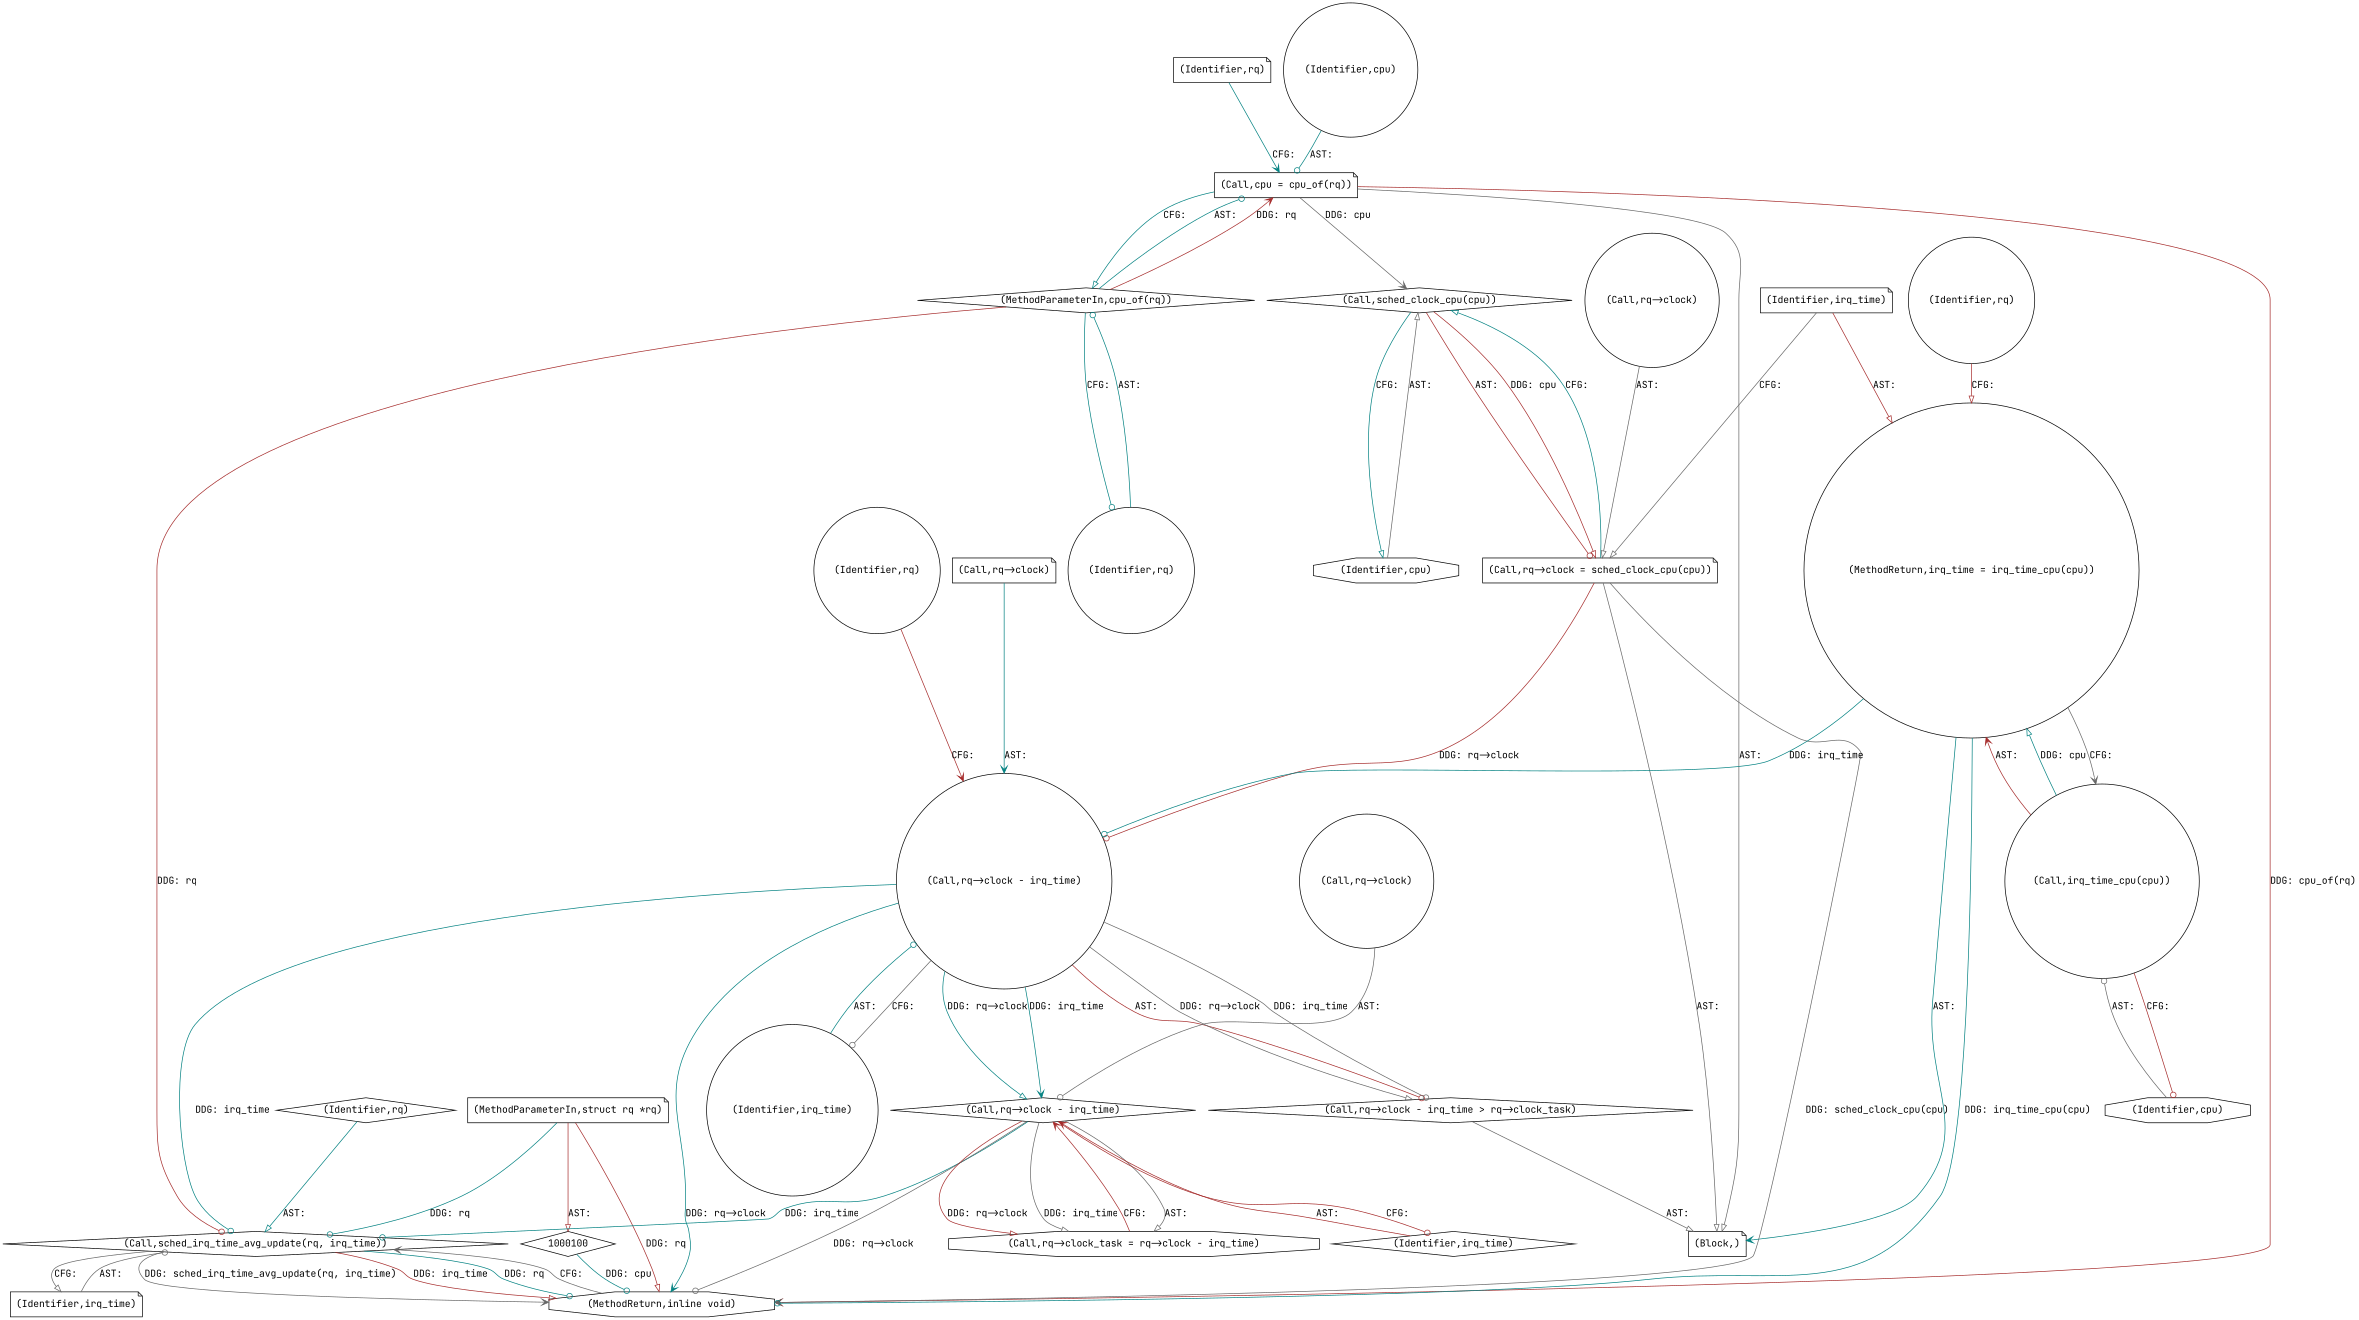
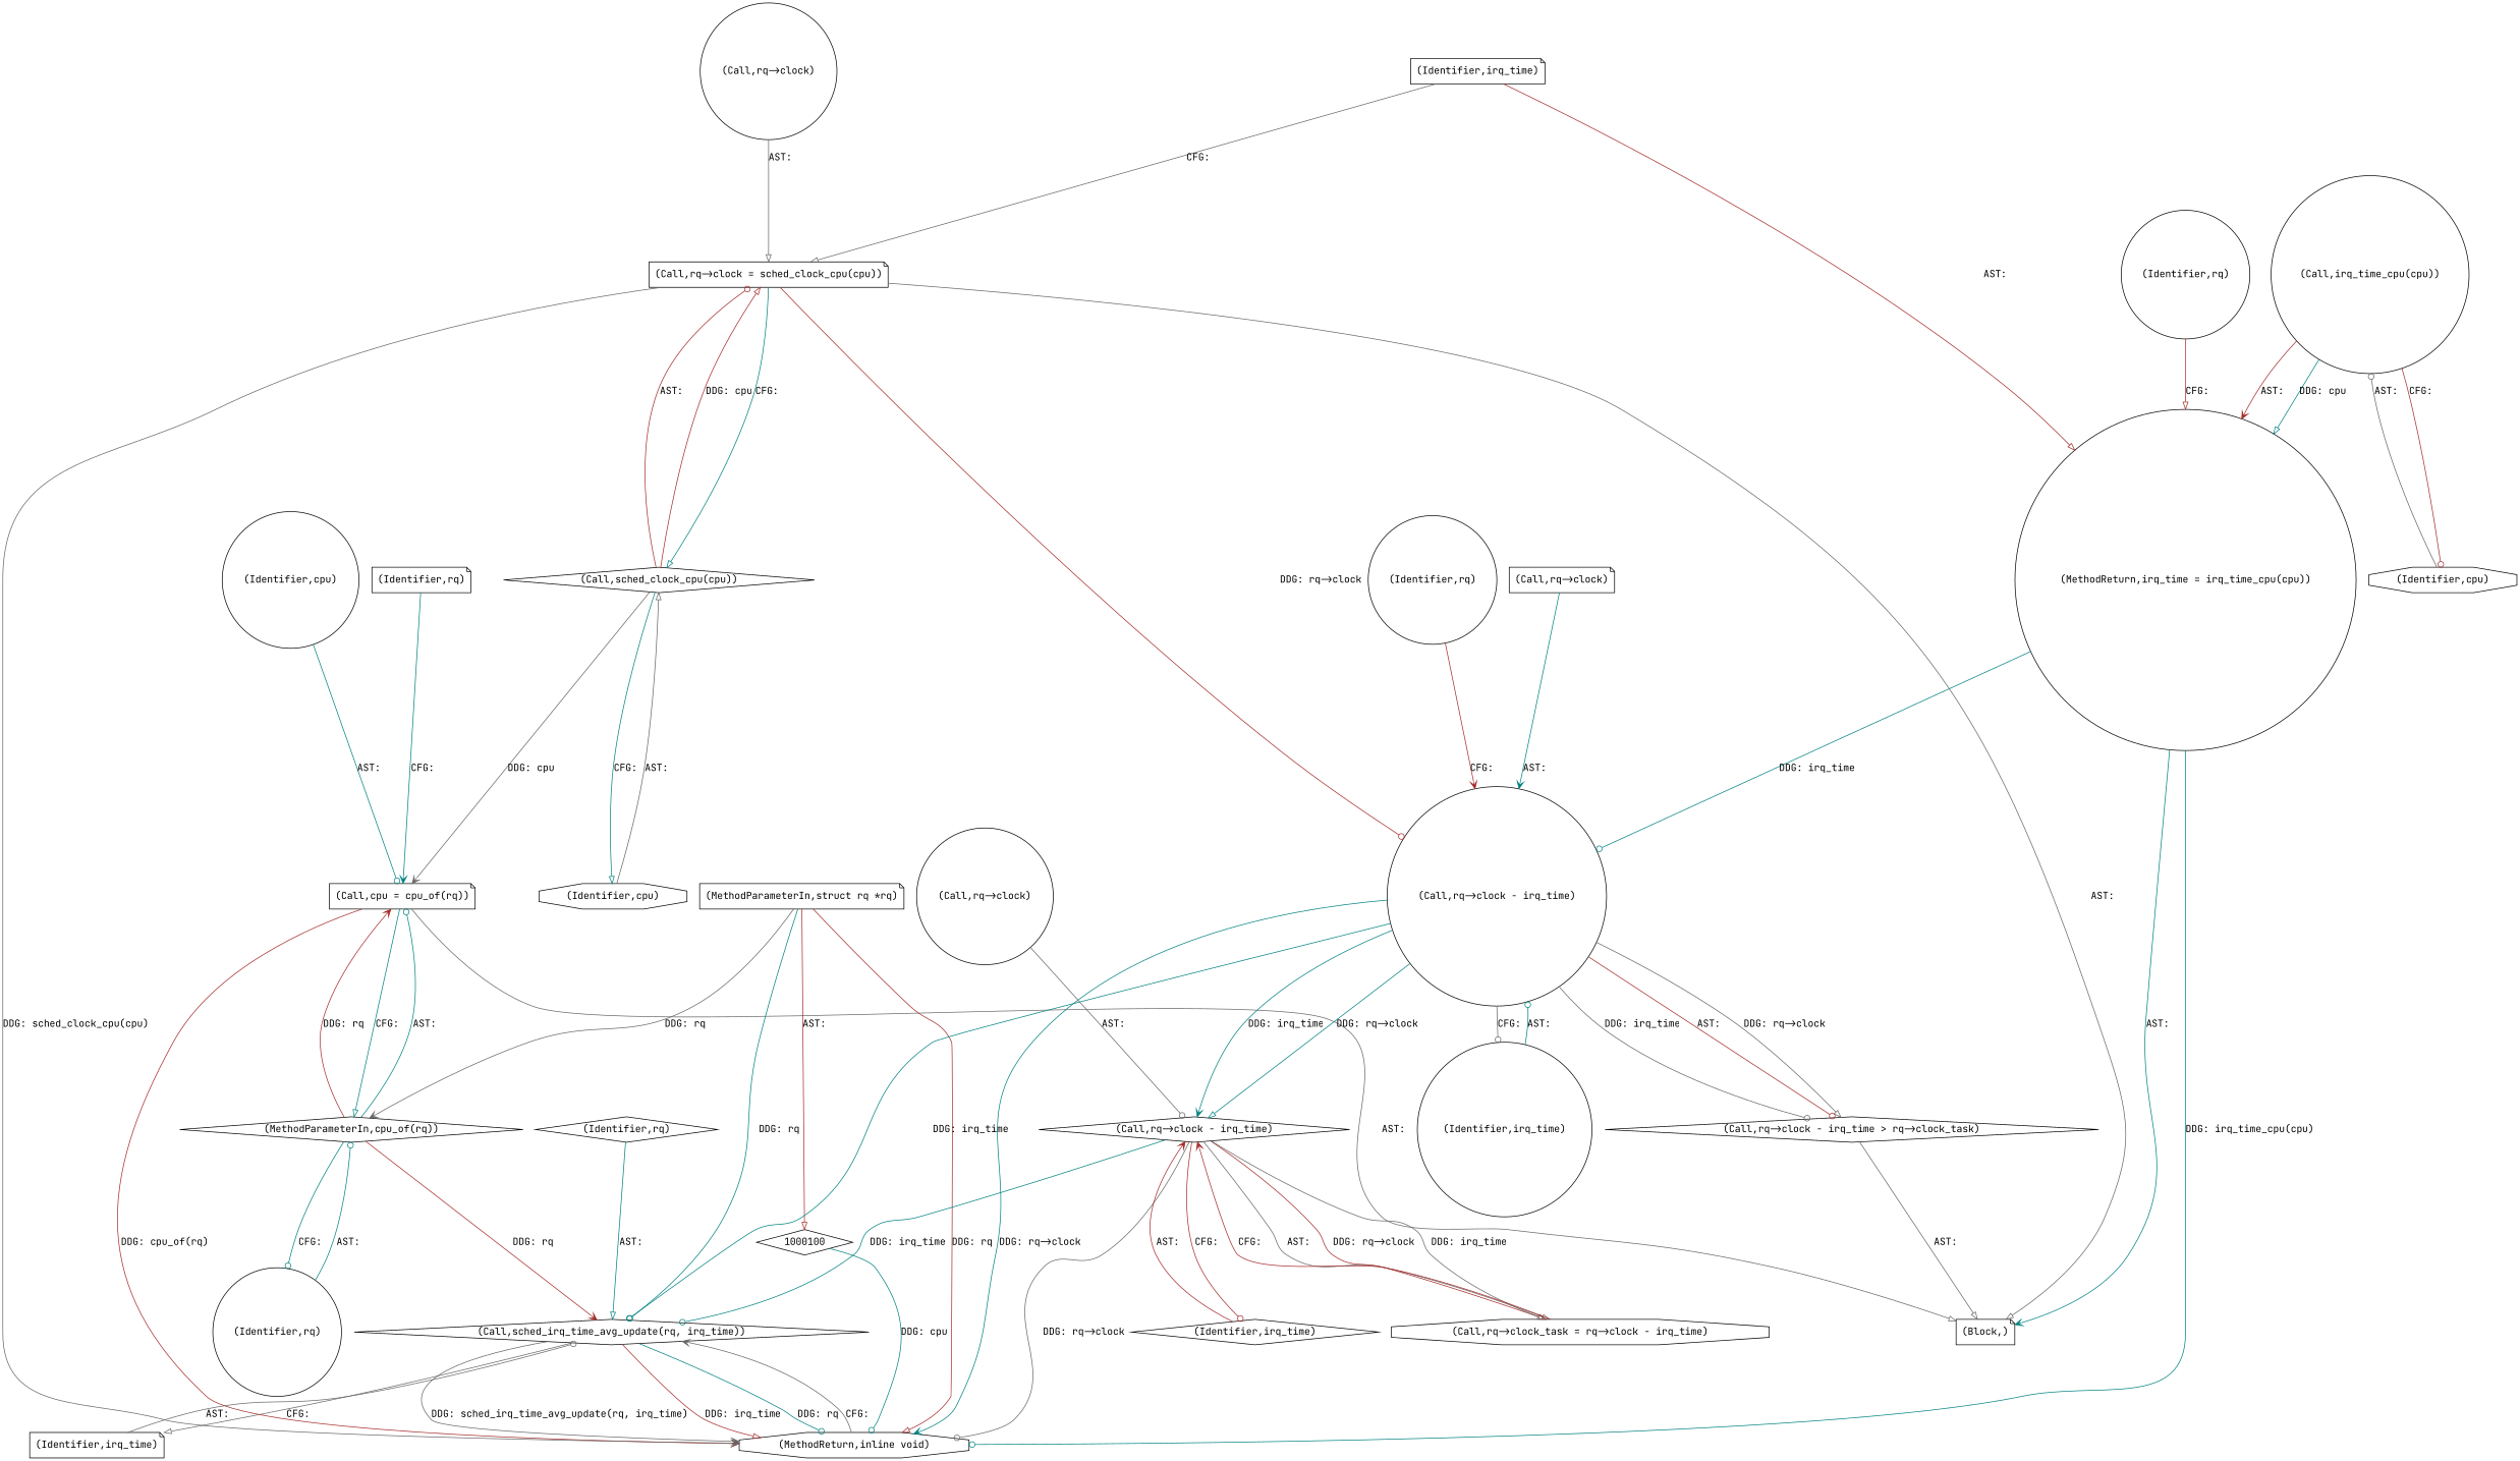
  digraph {
    fontname="JetBrains Mono"
    node [fontname="JetBrains Mono" shape=circle]
    edge [arrowhead=odot color=teal fontname="JetBrains Mono"]
    n1 [label="(Call,sched_irq_time_avg_update(rq, irq_time))" shape=diamond]
    n2 [label="(MethodReturn,inline void)" shape=octagon]
    n3 [label="(Identifier,irq_time)" shape=note]
    n4 [label="(Block,)" shape=note]
    n5 [label="(MethodParameterIn,cpu_of(rq))" shape=diamond]
    n6 [label="(Call,cpu = cpu_of(rq))" shape=note]
    n7 [label="(Identifier,rq)"]
    n8 [label="(Call,sched_clock_cpu(cpu))" shape=diamond]
    n9 [label="(MethodParameterIn,struct rq *rq)" shape=note]
    1000100 [shape=diamond]
    n11 [label="(Call,rq->clock - irq_time)" shape=diamond]
    n12 [label="(Call,rq->clock_task = rq->clock - irq_time)" shape=octagon]
    n13 [label="(Identifier,irq_time)" shape=diamond]
    n14 [label="(Call,rq->clock - irq_time)"]
    n15 [label="(Call,rq->clock - irq_time > rq->clock_task)" shape=diamond]
    n16 [label="(Identifier,irq_time)"]
    n17 [label="(Call,rq->clock = sched_clock_cpu(cpu))" shape=note]
    n18 [label="(Identifier,cpu)" shape=octagon]
    n19 [label="(Call,irq_time_cpu(cpu))"]
    n20 [label="(MethodReturn,irq_time = irq_time_cpu(cpu))"]
    n21 [label="(Identifier,cpu)" shape=octagon]
    n22 [label="(Identifier,rq)" shape=diamond]
    n23 [label="(Identifier,rq)" shape=note]
    n24 [label="(Identifier,rq)"]
    n25 [label="(Identifier,irq_time)" shape=note]
    n26 [label="(Identifier,cpu)"]
    n27 [label="(Call,rq->clock)"]
    n28 [label="(Identifier,rq)"]
    n29 [label="(Call,rq->clock)"]
    n30 [label="(Call,rq->clock)" shape=note]
    n1 -> n2 [arrowhead=vee color=gray40 label="DDG: sched_irq_time_avg_update(rq, irq_time)"]
    n1 -> n2 [arrowhead=onormal color=brown label="DDG: irq_time"]
    n1 -> n2 [label="DDG: rq"]
    n1 -> n3 [arrowhead=onormal color=gray40 label="CFG: "]
    n2 -> n1 [arrowhead=vee color=gray40 label="CFG: "]
    n3 -> n1 [color=gray40 label="AST: "]
-   n5 -> n1 [color=brown label="DDG: rq"]
+   n5 -> n1 [arrowhead=vee color=brown label="DDG: rq"]
    n5 -> n6 [label="AST: "]
    n5 -> n6 [arrowhead=vee color=brown label="DDG: rq"]
    n5 -> n7 [label="CFG: "]
    n6 -> n2 [arrowhead=vee color=brown label="DDG: cpu_of(rq)"]
    n6 -> n4 [arrowhead=onormal color=gray40 label="AST: "]
    n6 -> n5 [arrowhead=onormal label="CFG: "]
-   n6 -> n8 [arrowhead=vee color=gray40 label="DDG: cpu"]
+   n8 -> n6 [arrowhead=vee color=gray40 label="DDG: cpu"]
    n7 -> n5 [label="AST: "]
    n8 -> n17 [color=brown label="AST: "]
    n8 -> n17 [arrowhead=onormal color=brown label="DDG: cpu"]
    n8 -> n18 [arrowhead=onormal label="CFG: "]
    n9 -> n1 [label="DDG: rq"]
    n9 -> n2 [arrowhead=onormal color=brown label="DDG: rq"]
+   n9 -> n5 [arrowhead=vee color=gray40 label="DDG: rq"]
    n9 -> 1000100 [arrowhead=onormal color=brown label="AST: "]
    1000100 -> n2 [label="DDG: cpu"]
    n11 -> n1 [label="DDG: irq_time"]
    n11 -> n2 [color=gray40 label="DDG: rq->clock"]
    n11 -> n12 [arrowhead=onormal color=gray40 label="AST: "]
    n11 -> n12 [arrowhead=onormal color=brown label="DDG: rq->clock"]
    n11 -> n12 [arrowhead=onormal color=gray40 label="DDG: irq_time"]
    n11 -> n13 [color=brown label="CFG: "]
    n12 -> n11 [arrowhead=vee color=brown label="CFG: "]
    n13 -> n11 [arrowhead=vee color=brown label="AST: "]
    n14 -> n1 [label="DDG: irq_time"]
    n14 -> n2 [arrowhead=vee label="DDG: rq->clock"]
    n14 -> n11 [arrowhead=onormal label="DDG: rq->clock"]
    n14 -> n11 [arrowhead=vee label="DDG: irq_time"]
    n14 -> n15 [color=brown label="AST: "]
    n14 -> n15 [arrowhead=onormal color=gray40 label="DDG: rq->clock"]
    n14 -> n15 [color=gray40 label="DDG: irq_time"]
    n14 -> n16 [color=gray40 label="CFG: "]
    n15 -> n4 [arrowhead=onormal color=gray40 label="AST: "]
    n16 -> n14 [label="AST: "]
    n17 -> n2 [arrowhead=vee color=gray40 label="DDG: sched_clock_cpu(cpu)"]
    n17 -> n4 [arrowhead=onormal color=gray40 label="AST: "]
    n17 -> n8 [arrowhead=onormal label="CFG: "]
    n17 -> n14 [color=brown label="DDG: rq->clock"]
    n18 -> n8 [arrowhead=onormal color=gray40 label="AST: "]
    n19 -> n20 [arrowhead=vee color=brown label="AST: "]
    n19 -> n20 [arrowhead=onormal label="DDG: cpu"]
    n19 -> n21 [color=brown label="CFG: "]
    n20 -> n2 [label="DDG: irq_time_cpu(cpu)"]
    n20 -> n4 [arrowhead=vee label="AST: "]
    n20 -> n14 [label="DDG: irq_time"]
-   n20 -> n19 [arrowhead=vee color=gray40 label="CFG: "]
    n21 -> n19 [color=gray40 label="AST: "]
    n22 -> n1 [arrowhead=onormal label="AST: "]
    n23 -> n6 [arrowhead=vee label="CFG: "]
    n24 -> n14 [arrowhead=vee color=brown label="CFG: "]
    n25 -> n17 [arrowhead=onormal color=gray40 label="CFG: "]
    n25 -> n20 [arrowhead=onormal color=brown label="AST: "]
    n26 -> n6 [label="AST: "]
    n27 -> n17 [arrowhead=onormal color=gray40 label="AST: "]
    n28 -> n20 [arrowhead=onormal color=brown label="CFG: "]
    n29 -> n11 [color=gray40 label="AST: "]
    n30 -> n14 [arrowhead=vee label="AST: "]
  }
